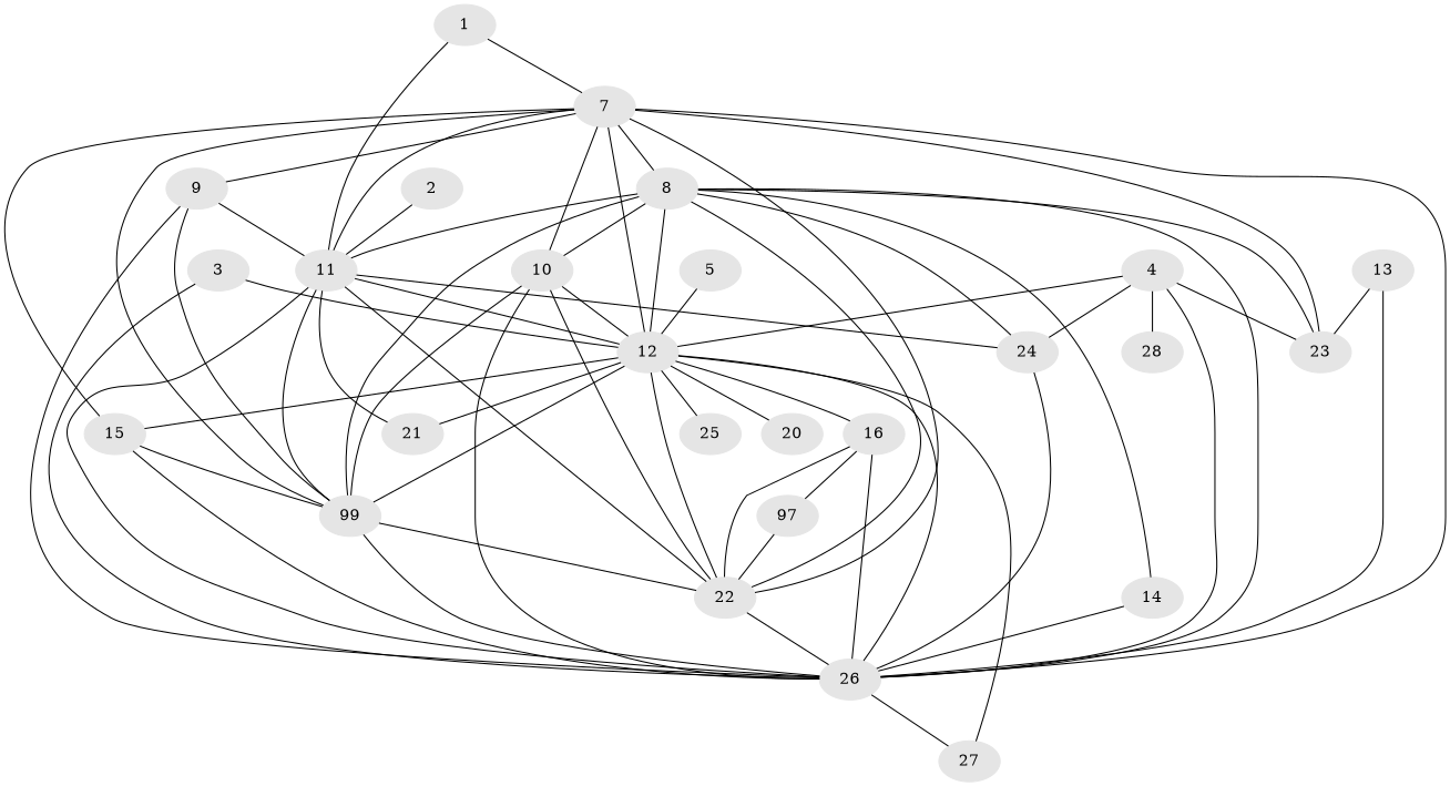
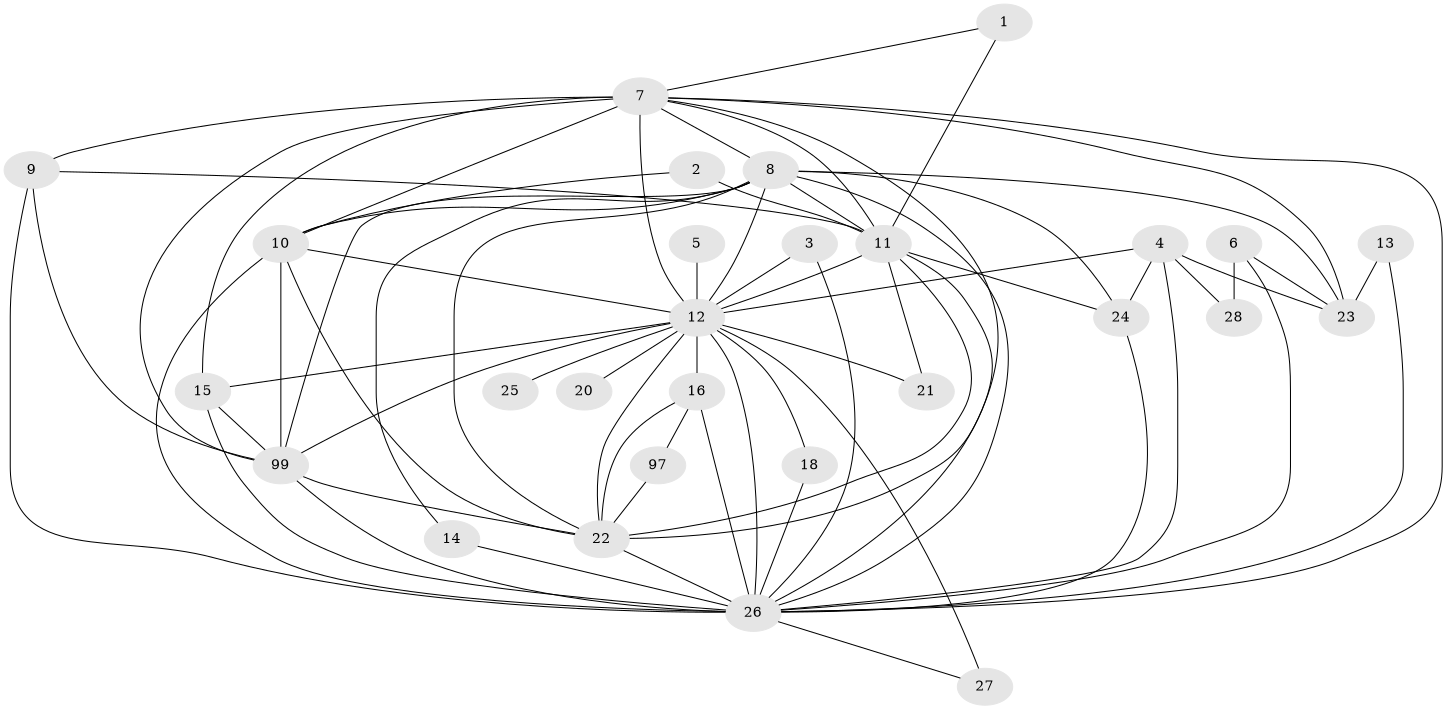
  graph {
    node [color=gray90 style=filled]
    edge [weight=1.0]
    1
    7
    11
    10
    12
    26
    23
    8
    9
    15
    n11 [label=99]
    22
    24
    21
    2
    3
    25
    20
    16
+   18
    27
    4
    28
    5
+   6
    14
    n27 [label=97]
    13
    1 -- 7
    1 -- 11
    7 -- 11
    7 -- 10
    7 -- 12 [weight=3.0]
    7 -- 26 [weight=2.0]
    7 -- 23
    7 -- 8
    7 -- 9
    7 -- 15 [weight=2.0]
    7 -- n11
    7 -- 22
    11 -- 12 [weight=3.0]
    11 -- 26 [weight=2.0]
-   11 -- n11
    11 -- 22
    11 -- 24
    11 -- 21
    10 -- 12 [weight=2.0]
    10 -- 26 [weight=3.0]
    10 -- n11
    10 -- 22
    12 -- 26 [weight=5.0]
    12 -- 15 [weight=2.0]
    12 -- n11 [weight=3.0]
    12 -- 22 [weight=3.0]
    12 -- 21
    12 -- 25
    12 -- 20 [weight=2.0]
    12 -- 16 [weight=2.0]
+   12 -- 18
    12 -- 27
    26 -- 27
    8 -- 11
    8 -- 10
    8 -- 12 [weight=2.0]
    8 -- 26 [weight=2.0]
    8 -- 23
    8 -- n11 [weight=2.0]
    8 -- 22
    8 -- 24
    8 -- 14
    9 -- 11
    9 -- 26
    9 -- n11
    15 -- 26
    15 -- n11
    n11 -- 26 [weight=2.0]
    n11 -- 22
    22 -- 26 [weight=3.0]
    24 -- 26
    2 -- 11
+   2 -- 10
    3 -- 12
    3 -- 26
    16 -- 26 [weight=2.0]
    16 -- 22
    16 -- n27
+   18 -- 26
    4 -- 12
    4 -- 26
    4 -- 23
    4 -- 24
    4 -- 28
    5 -- 12 [weight=2.0]
+   6 -- 26
+   6 -- 23
+   6 -- 28
    14 -- 26
    n27 -- 22
    13 -- 26
    13 -- 23
  }
